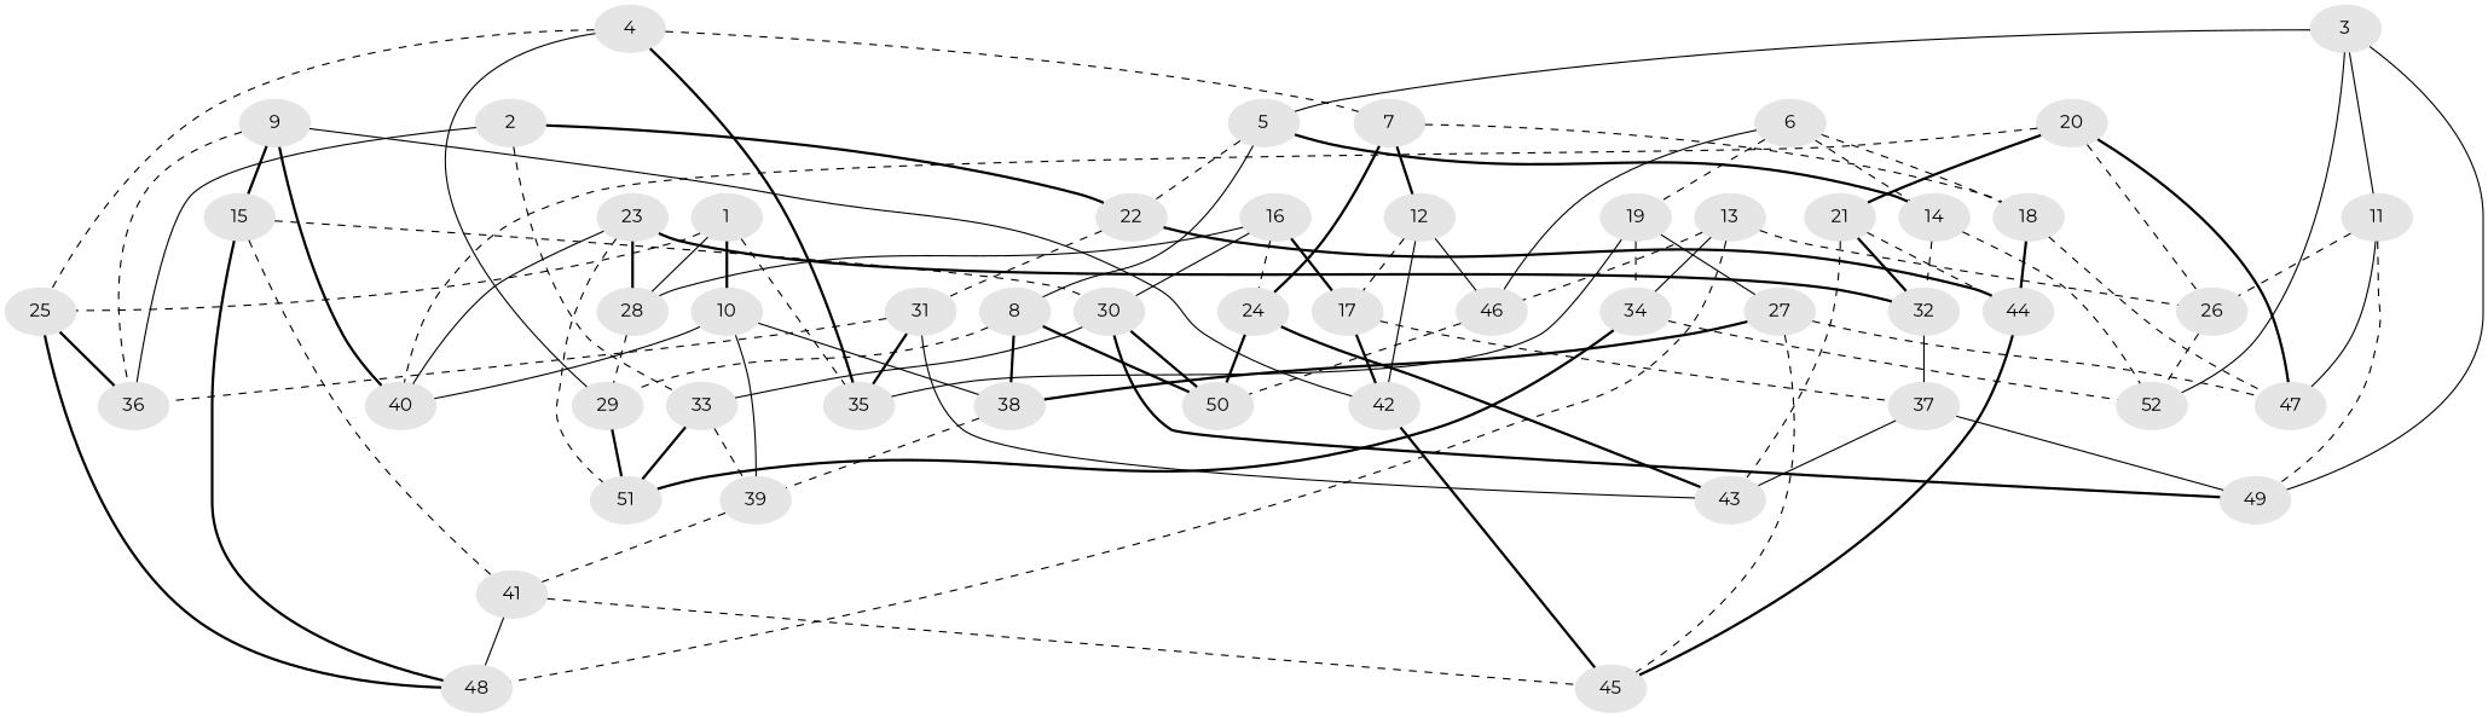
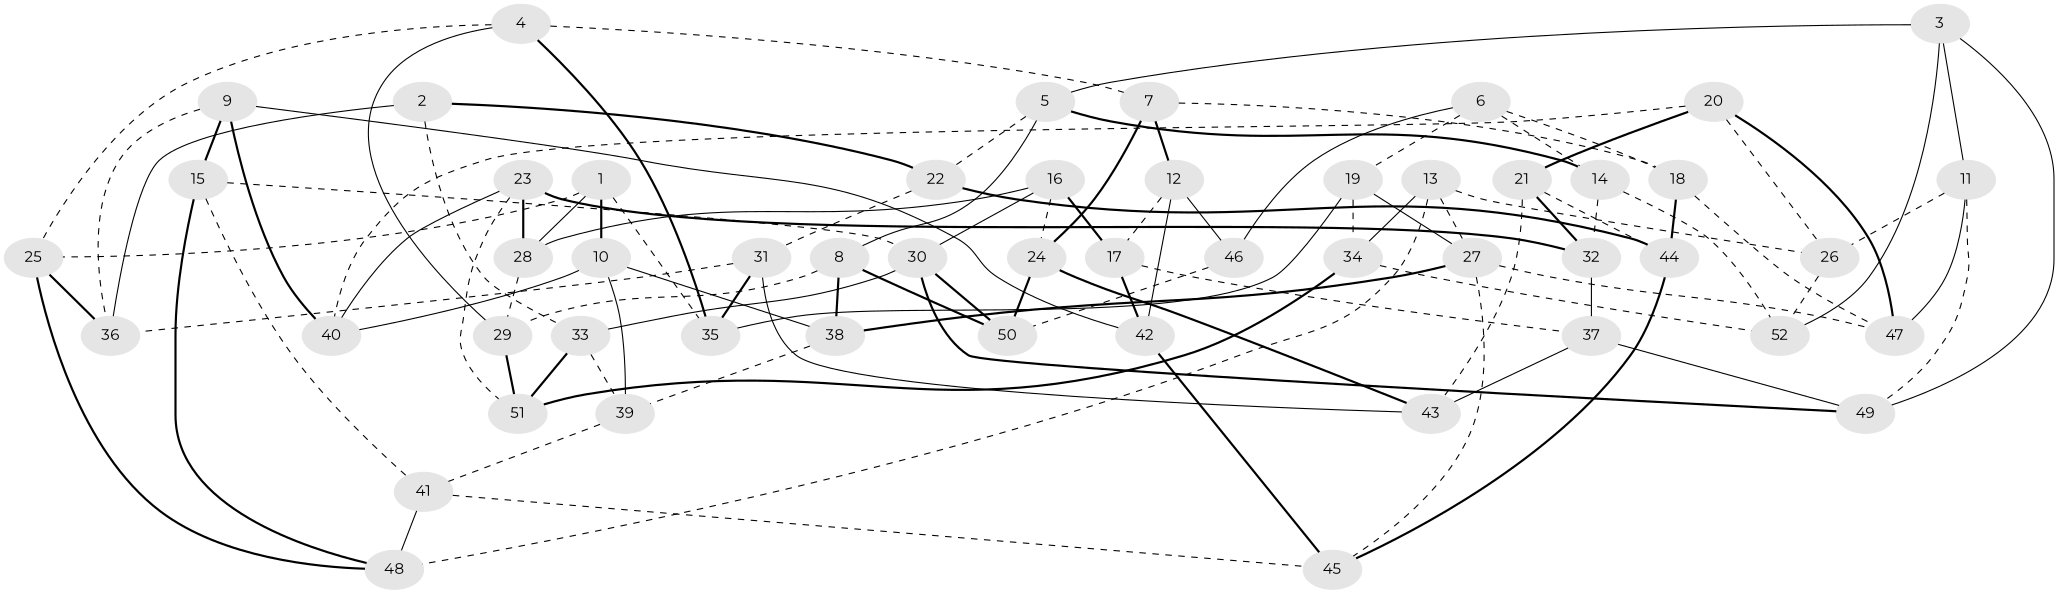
  graph {
    fontname=Montserrat
    node [color=gray90 fontname=Montserrat style=filled]
    edge [fontname=Montserrat style=dashed]
    1
    10
    25
    28
    35
    38
    40
    39
    36
    48
    29
    2
    22
    33
    44
    31
    51
    3
    5
    11
    49
    52
    8
    14
    26
    47
    4
    7
    18
    12
    24
    50
    32
    6
    19
    46
    34
    27
    42
    17
    43
    9
    15
    30
    41
    45
    37
    13
    16
    20
    21
    23
    1 -- 10 [style=bold]
    1 -- 25
    1 -- 28 [style=solid]
    1 -- 35
    10 -- 38 [style=solid]
    10 -- 40 [style=solid]
    10 -- 39 [style=solid]
    25 -- 36 [style=bold]
    25 -- 48 [style=bold]
    28 -- 29
    38 -- 39
    39 -- 41
    29 -- 51 [style=bold]
    2 -- 36 [style=solid]
    2 -- 22 [style=bold]
    2 -- 33
    22 -- 44 [style=bold]
    22 -- 31
    33 -- 39
    33 -- 51 [style=bold]
    44 -- 45 [style=bold]
    31 -- 35 [style=bold]
    31 -- 36
    31 -- 43 [style=solid]
    3 -- 5 [style=solid]
    3 -- 11 [style=solid]
    3 -- 49 [style=solid]
    3 -- 52 [style=solid]
    5 -- 22
    5 -- 8 [style=solid]
    5 -- 14 [style=bold]
    11 -- 49
    11 -- 26
    11 -- 47 [style=solid]
    8 -- 38 [style=bold]
    8 -- 29
    8 -- 50 [style=bold]
    14 -- 52
    14 -- 32
    26 -- 52
    4 -- 25
    4 -- 35 [style=bold]
    4 -- 29 [style=solid]
    4 -- 7
    7 -- 18
    7 -- 12 [style=bold]
    7 -- 24 [style=bold]
    18 -- 44 [style=bold]
    18 -- 47
    12 -- 46 [style=solid]
    12 -- 42 [style=solid]
    12 -- 17
    24 -- 50 [style=bold]
    24 -- 43 [style=bold]
    32 -- 37 [style=solid]
    6 -- 14
    6 -- 18
    6 -- 19
    6 -- 46 [style=solid]
    19 -- 35 [style=solid]
    19 -- 34
    19 -- 27 [style=solid]
    46 -- 50
    34 -- 51 [style=bold]
    34 -- 52
    27 -- 38 [style=bold]
    27 -- 47
    27 -- 45
    42 -- 45 [style=bold]
    17 -- 42 [style=bold]
    17 -- 37
    9 -- 40 [style=bold]
    9 -- 36
    9 -- 42 [style=solid]
    9 -- 15 [style=bold]
    15 -- 48 [style=bold]
    15 -- 30
    15 -- 41
    30 -- 33 [style=solid]
    30 -- 49 [style=bold]
    30 -- 50 [style=bold]
    41 -- 48 [style=solid]
    41 -- 45
    37 -- 49 [style=solid]
    37 -- 43 [style=solid]
    13 -- 48
    13 -- 26
-   13 -- 46
+   13 -- 27
    13 -- 34 [style=solid]
    16 -- 28 [style=solid]
    16 -- 24
    16 -- 17 [style=bold]
    16 -- 30 [style=solid]
    20 -- 40
    20 -- 26
    20 -- 47 [style=bold]
    20 -- 21 [style=bold]
    21 -- 44
    21 -- 32 [style=bold]
    21 -- 43
    23 -- 28 [style=bold]
    23 -- 40 [style=solid]
    23 -- 51
    23 -- 32 [style=bold]
  }
